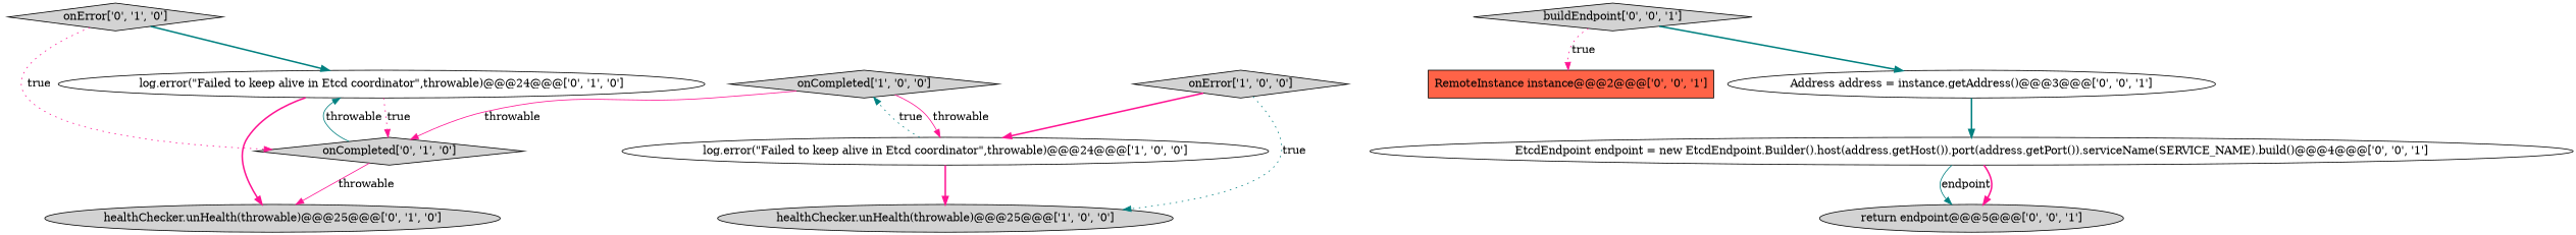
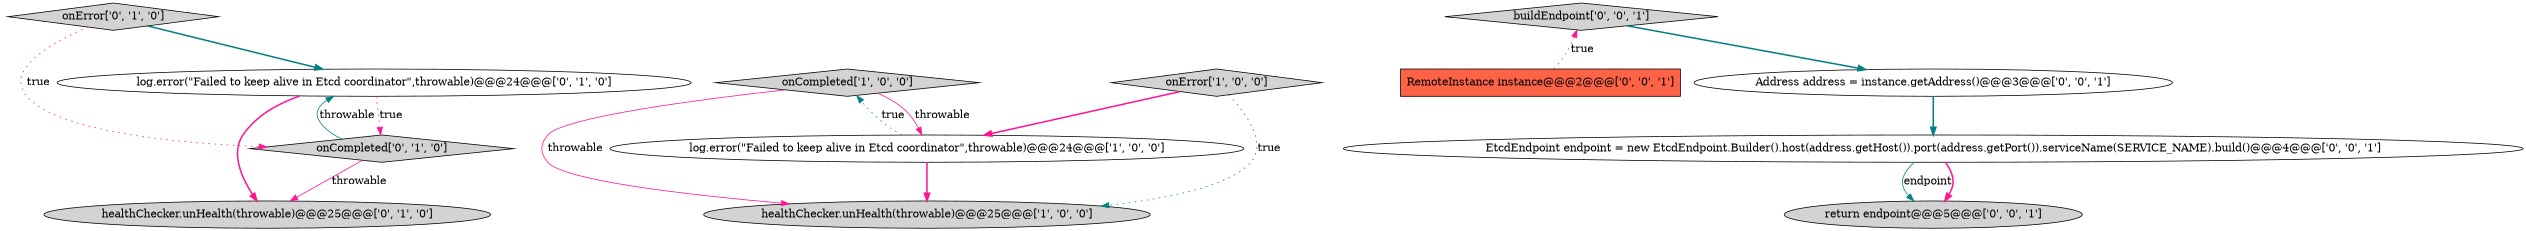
  digraph {
    node [fillcolor=lightgray shape=ellipse style=filled]
    edge [color=deeppink style=bold]
    n1 [label="healthChecker.unHealth(throwable)@@@25@@@['0', '1', '0']"]
    n2 [label="onError['0', '1', '0']" shape=diamond]
    n3 [fillcolor=white label="log.error(\"Failed to keep alive in Etcd coordinator\",throwable)@@@24@@@['0', '1', '0']"]
    n4 [label="onCompleted['0', '1', '0']" shape=diamond]
    n5 [label="onError['1', '0', '0']" shape=diamond]
    n6 [fillcolor=white label="log.error(\"Failed to keep alive in Etcd coordinator\",throwable)@@@24@@@['1', '0', '0']"]
    n7 [label="healthChecker.unHealth(throwable)@@@25@@@['1', '0', '0']"]
    n8 [label="onCompleted['1', '0', '0']" shape=diamond]
    n9 [fillcolor=white label="Address address = instance.getAddress()@@@3@@@['0', '0', '1']"]
    n10 [fillcolor=white label="EtcdEndpoint endpoint = new EtcdEndpoint.Builder().host(address.getHost()).port(address.getPort()).serviceName(SERVICE_NAME).build()@@@4@@@['0', '0', '1']"]
    n11 [label="return endpoint@@@5@@@['0', '0', '1']"]
    n12 [fillcolor=tomato label="RemoteInstance instance@@@2@@@['0', '0', '1']" shape=box]
    n13 [label="buildEndpoint['0', '0', '1']" shape=diamond]
    n2 -> n3 [color=teal]
    n2 -> n4 [label=true style=dotted]
    n3 -> n1
    n3 -> n4 [label=true style=dotted]
    n4 -> n1 [label=throwable style=solid]
    n4 -> n3 [color=teal label=throwable style=solid]
    n5 -> n6
    n5 -> n7 [color=teal label=true style=dotted]
    n6 -> n7
    n6 -> n8 [color=teal label=true style=dotted]
    n8 -> n6 [label=throwable style=solid]
-   n8 -> n4 [label=throwable style=solid]
+   n8 -> n7 [label=throwable style=solid]
    n9 -> n10 [color=teal]
    n10 -> n11 [color=teal label=endpoint style=solid]
    n10 -> n11
    n13 -> n9 [color=teal]
-   n13 -> n12 [label=true style=dotted]
+   n12 -> n13 [label=true style=dotted]
  }
